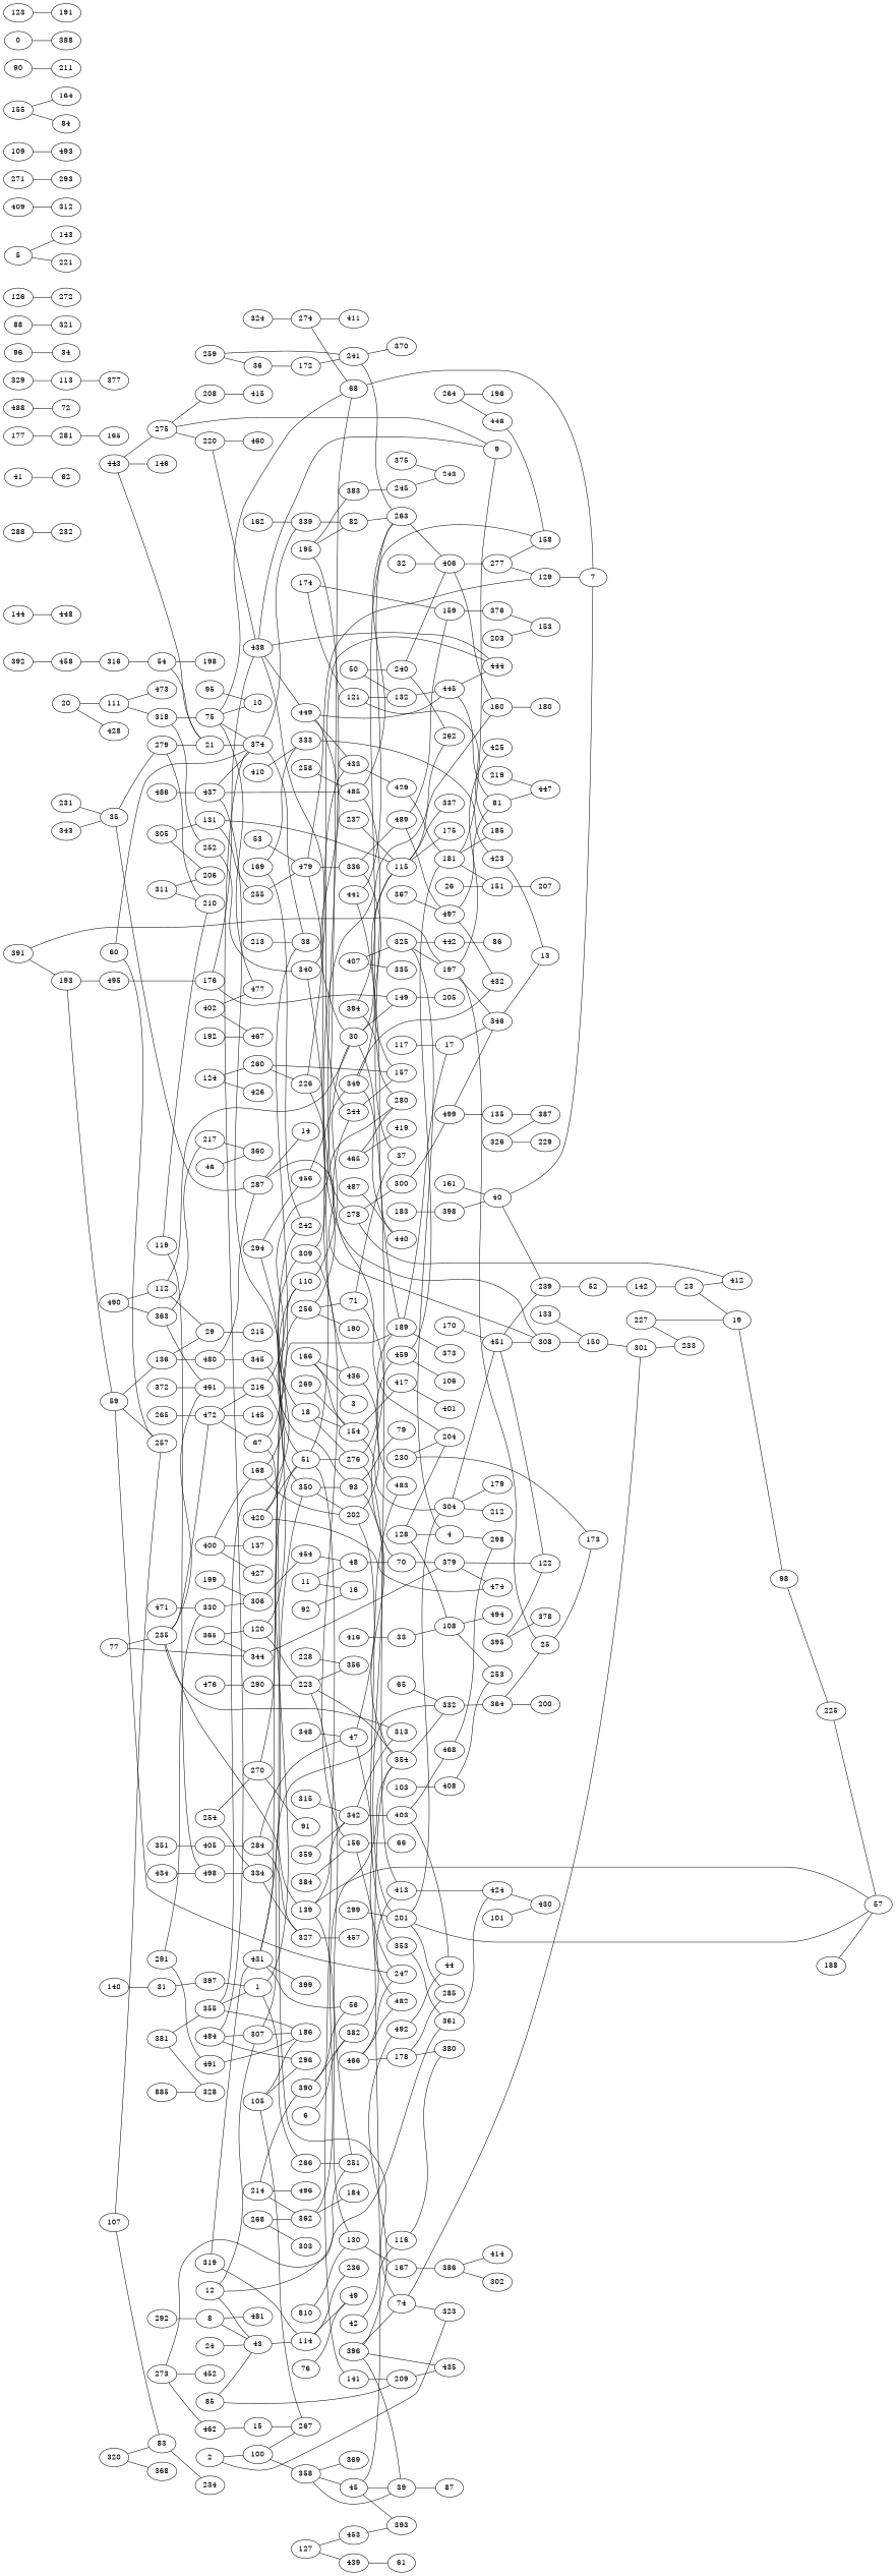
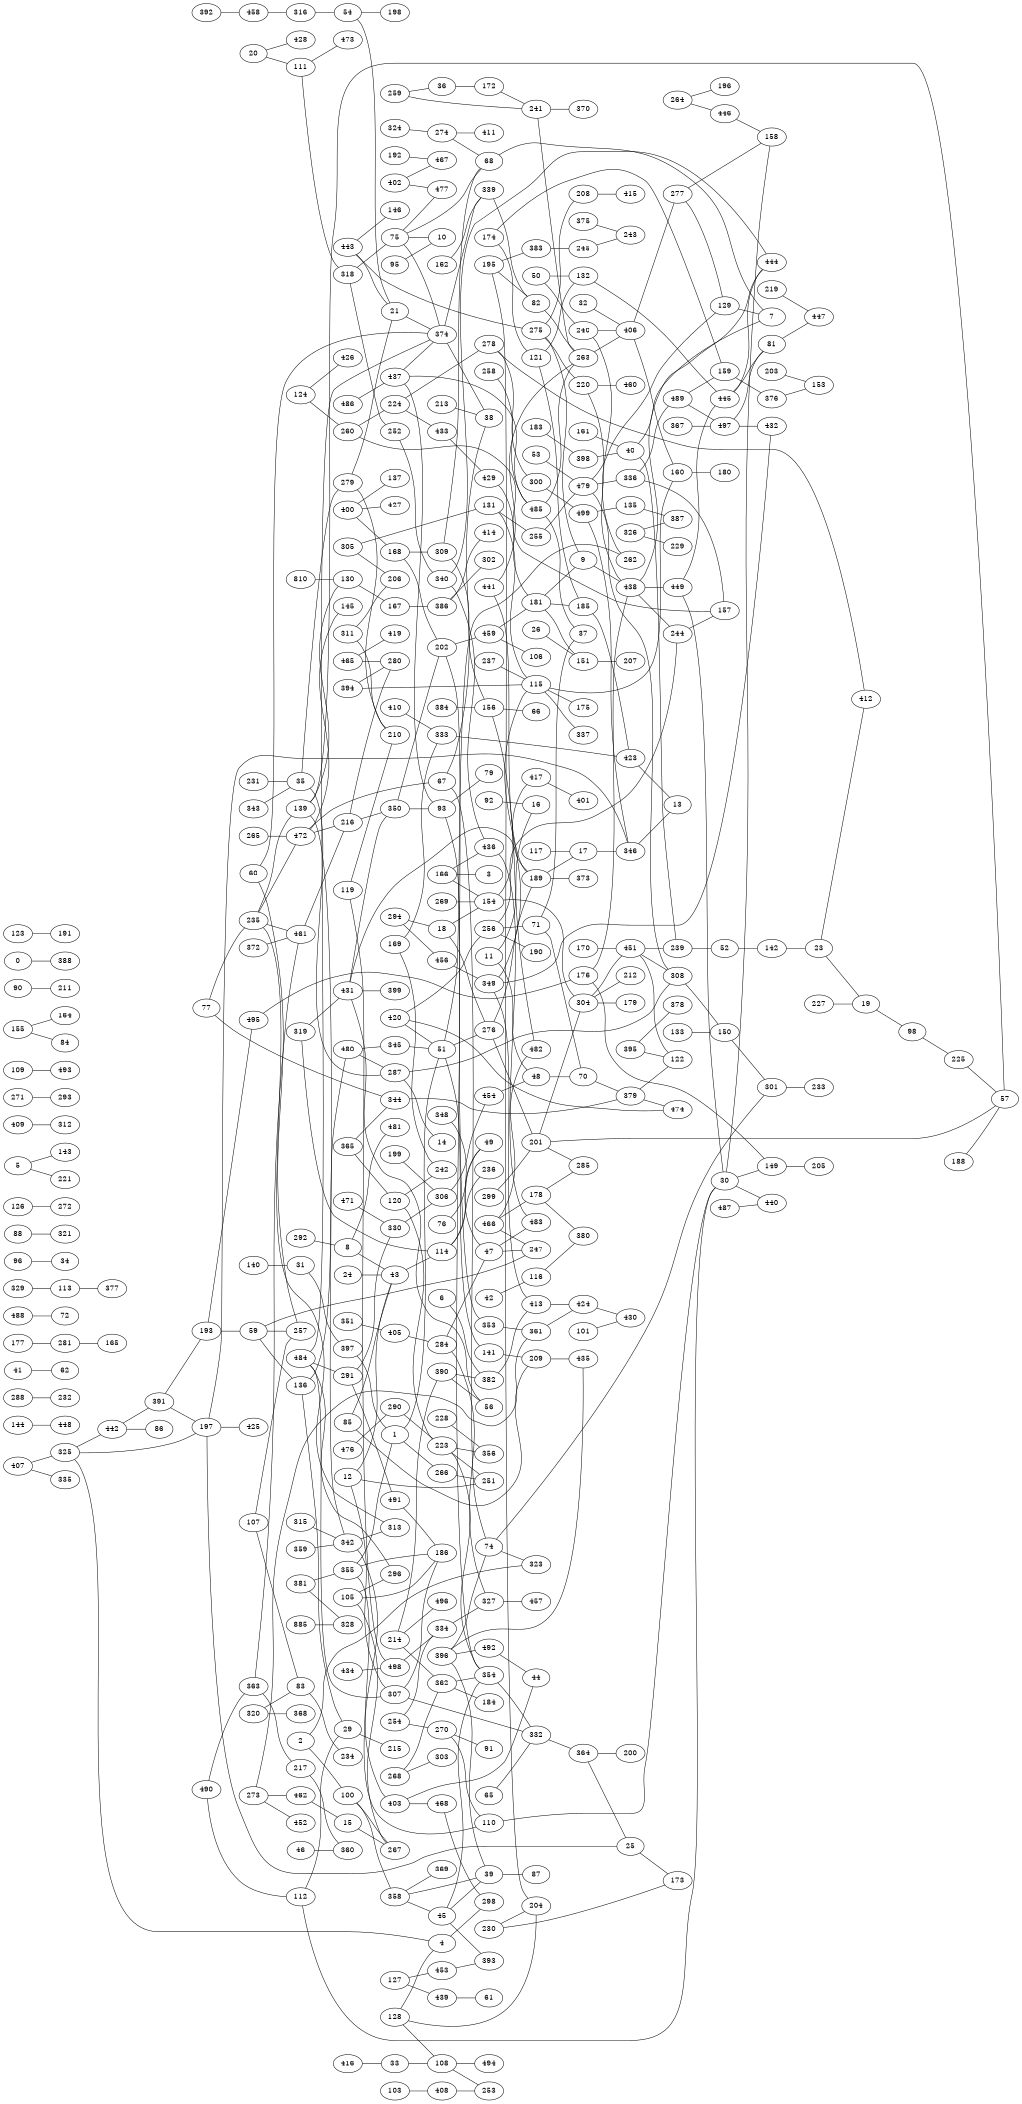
  graph {
    rankdir=LR
    406
    277
    160
    158
    129
    180
    7
    15
    267
    332
    364
    25
    200
    173
    108
    253
    494
    45
    354
    39
    393
    87
    75
    10
    477
    68
    374
    38
    339
    459
    106
    181
    185
    9
    151
    154
    304
    417
    451
    212
    179
    401
    308
    122
    239
    342
    403
    313
    468
    44
    298
    11
    48
    16
    70
    379
    279
    210
    21
    292
    8
    481
    43
    114
    276
    189
    201
    17
    373
    285
    57
    346
    294
    18
    456
    349
    130
    167
    386
    414
    302
    47
    247
    483
    258
    485
    37
    263
    287
    14
    150
    301
    438
    449
    244
    433
    30
    445
    157
    429
    149
    440
    81
    444
    479
    336
    489
    136
    29
    480
    215
    345
    306
    454
    431
    350
    56
    399
    93
    202
    115
    413
    432
    337
    175
    424
    142
    23
    412
    19
    98
    176
    205
    144
    448
    236
    49
    405
    284
    327
    457
    131
    255
    77
    235
    344
    461
    472
    139
    216
    67
    145
    195
    204
    383
    82
    245
    363
    217
    360
    280
    124
    426
    260
-   224 [label=226]
+   224
    74
    323
    233
    359
    348
    121
    132
    423
    13
    268
    362
    303
    184
    430
    291
    330
    491
    186
    273
    452
    462
    361
    376
    153
    12
    307
    251
    110
    484
    296
    156
    66
    482
    107
    83
    257
    234
    319
    275
    220
    208
    460
    415
    278
    325
    197
    4
    442
    425
    391
    86
    365
    120
    223
    242
    356
    101
    199
    309
    420
    474
    51
    256
    262
    141
    190
    71
    316
    54
    198
    410
    333
    6
    382
    111
    473
    318
    252
    116
    380
    166
    3
    436
    214
    496
    390
    288
    232
    79
    209
    n256 [label=810]
    227
    41
    62
    36
    172
    241
    370
    407
    335
    231
    35
    240
    443
    146
    358
    369
    396
    492
    435
    355
    1
    266
    340
    299
    476
    290
    85
    193
    59
    495
    177
    281
    165
    213
    159
    497
    254
    270
    334
    91
    52
    243
    103
    408
    375
    487
    488
    72
    127
    439
    453
    61
    225
    40
    128
    178
    169
    447
    326
    229
    387
    60
    183
    398
    113
    377
    96
    34
    53
    300
    499
    135
    343
    397
    259
    88
    321
    76
    126
    272
    381
    328
    402
    467
    32
    471
    324
    274
    411
    320
    368
    207
    26
    441
    174
    465
    419
    498
    458
    5
    143
    221
    112
    394
    105
    230
    203
    400
    427
    168
    137
    92
    46
    353
    372
    269
    351
    119
    2
    100
    42
    n378 [label=885]
    237
    409
    312
    264
    446
    196
    367
    490
    265
    192
    384
    271
    293
    395
    378
    466
    20
    428
    109
    493
    311
    206
    50
    486
    437
    228
    95
    434
    162
    219
    188
    155
    164
    84
    31
    140
    90
    211
    24
    170
    315
    305
    416
    33
    0
    388
    161
    65
    123
    191
    133
    329
    117
    392
    406 -- 277
    406 -- 160
    277 -- 158
    277 -- 129
    160 -- 180
    129 -- 7
    15 -- 267
    332 -- 364
    364 -- 25
    364 -- 200
    25 -- 173
    108 -- 253
    108 -- 494
    45 -- 354
    45 -- 39
    45 -- 393
    354 -- 332
    39 -- 87
    75 -- 10
    75 -- 477
    75 -- 68
    75 -- 374
    68 -- 7
    374 -- 38
    374 -- 339
    339 -- 82
    459 -- 106
    459 -- 181
    181 -- 185
    181 -- 9
    181 -- 151
+   185 -- 423
    9 -- 438
    151 -- 207
    154 -- 304
    154 -- 417
    304 -- 451
    304 -- 212
    304 -- 179
    417 -- 401
    451 -- 308
    451 -- 122
    451 -- 239
    308 -- 150
    239 -- 52
    342 -- 403
    342 -- 313
    403 -- 468
    403 -- 44
    468 -- 298
    11 -- 48
    11 -- 16
    48 -- 70
    70 -- 379
    379 -- 122
    379 -- 474
    279 -- 210
    279 -- 21
    21 -- 374
    292 -- 8
    8 -- 481
    8 -- 43
    43 -- 114
    114 -- 236
    114 -- 49
    276 -- 189
    276 -- 201
    189 -- 17
    189 -- 373
    201 -- 304
    201 -- 285
    201 -- 57
    17 -- 346
    346 -- 13
    294 -- 18
    294 -- 456
    18 -- 154
    18 -- 276
    456 -- 349
    349 -- 115
    349 -- 413
    349 -- 432
    130 -- 167
    167 -- 386
    386 -- 414
    386 -- 302
    47 -- 247
    47 -- 483
    258 -- 485
    485 -- 37
    485 -- 263
    263 -- 406
    287 -- 308
    287 -- 14
    150 -- 301
    301 -- 233
    438 -- 449
    438 -- 244
-   449 -- 433
    449 -- 30
    449 -- 445
    244 -- 157
    433 -- 429
    30 -- 158
    30 -- 149
    30 -- 440
    445 -- 81
    445 -- 444
    429 -- 181
    149 -- 205
    81 -- 447
    444 -- 438
    479 -- 129
    479 -- 308
    479 -- 336
    336 -- 157
    336 -- 489
    489 -- 159
    489 -- 497
    136 -- 29
    136 -- 480
    29 -- 215
    480 -- 287
    480 -- 345
    345 -- 51
    306 -- 454
    454 -- 48
    431 -- 189
    431 -- 350
    431 -- 56
    431 -- 399
    350 -- 93
    350 -- 202
    93 -- 354
    93 -- 79
    202 -- 459
    202 -- 353
    115 -- 160
    115 -- 337
    115 -- 175
    413 -- 424
    424 -- 430
    142 -- 23
    23 -- 412
    23 -- 19
    19 -- 98
    98 -- 225
    176 -- 438
    176 -- 149
    144 -- 448
    405 -- 284
    284 -- 47
    284 -- 327
    327 -- 457
    131 -- 115
    131 -- 255
    255 -- 479
    77 -- 235
    77 -- 344
    235 -- 313
    235 -- 461
    235 -- 472
    235 -- 139
    344 -- 379
    461 -- 216
    472 -- 216
    472 -- 67
    472 -- 145
    139 -- 342
    139 -- 57
    139 -- 130
    216 -- 350
    216 -- 280
    67 -- 38
    67 -- 74
    195 -- 204
    195 -- 383
    195 -- 82
    383 -- 245
    82 -- 263
    245 -- 243
    363 -- 461
    363 -- 217
    217 -- 360
    124 -- 426
    124 -- 260
    260 -- 157
    260 -- 224
    224 -- 433
    224 -- 278
    74 -- 301
    74 -- 323
    359 -- 342
    348 -- 47
    121 -- 185
    121 -- 132
    132 -- 445
    423 -- 13
    268 -- 362
    268 -- 303
    362 -- 354
    362 -- 184
    291 -- 330
    291 -- 491
    330 -- 306
    491 -- 186
    273 -- 452
    273 -- 462
    273 -- 361
    462 -- 15
    361 -- 424
    376 -- 153
    12 -- 43
    12 -- 307
    12 -- 251
    307 -- 332
    307 -- 186
    110 -- 30
    484 -- 374
+   484 -- 291
    484 -- 307
    484 -- 296
    156 -- 66
    156 -- 482
    107 -- 83
    107 -- 257
    83 -- 234
    319 -- 114
    319 -- 431
    275 -- 9
    275 -- 220
    275 -- 208
    220 -- 438
    220 -- 460
    208 -- 415
    278 -- 412
    278 -- 300
    325 -- 197
    325 -- 4
    325 -- 442
    197 -- 25
    197 -- 346
    197 -- 425
    4 -- 298
+   442 -- 391
    442 -- 86
    391 -- 197
    391 -- 193
    365 -- 344
    365 -- 120
    120 -- 223
    120 -- 242
    223 -- 354
    223 -- 251
    223 -- 356
    101 -- 430
    199 -- 306
    309 -- 68
    309 -- 156
    420 -- 474
    420 -- 51
    420 -- 256
    51 -- 276
    51 -- 262
    51 -- 141
    256 -- 244
    256 -- 190
    256 -- 71
    141 -- 209
    71 -- 70
    71 -- 37
    316 -- 54
    54 -- 21
    54 -- 198
    410 -- 333
    333 -- 423
    6 -- 382
    382 -- 413
    111 -- 473
    111 -- 318
    318 -- 75
    318 -- 252
    252 -- 340
    116 -- 380
    166 -- 154
    166 -- 3
    166 -- 436
    436 -- 483
    214 -- 362
    214 -- 496
    214 -- 390
    390 -- 56
    390 -- 382
    288 -- 232
    209 -- 435
    n256 -- 130
    227 -- 19
-   227 -- 233
    41 -- 62
    36 -- 172
    172 -- 241
    241 -- 263
    241 -- 370
    407 -- 325
    407 -- 335
    231 -- 35
    35 -- 279
    35 -- 287
    240 -- 406
    240 -- 262
    443 -- 21
    443 -- 275
    443 -- 146
    358 -- 45
    358 -- 39
    358 -- 369
    396 -- 39
    396 -- 74
    396 -- 492
    396 -- 435
    492 -- 44
    355 -- 186
    355 -- 110
    355 -- 1
    1 -- 51
    1 -- 266
    266 -- 251
    340 -- 444
    340 -- 436
    299 -- 201
    476 -- 290
    290 -- 223
    85 -- 43
    85 -- 209
    193 -- 59
    193 -- 495
    59 -- 247
    59 -- 136
    59 -- 257
    495 -- 176
    177 -- 281
    281 -- 165
    213 -- 38
    159 -- 376
    497 -- 81
    497 -- 432
    254 -- 270
    254 -- 334
    270 -- 110
    270 -- 91
    334 -- 327
    52 -- 142
    103 -- 408
    408 -- 253
    375 -- 243
    487 -- 440
    488 -- 72
    127 -- 439
    127 -- 453
    439 -- 61
    453 -- 393
    225 -- 57
    40 -- 7
    40 -- 239
    128 -- 108
    128 -- 204
    128 -- 4
    178 -- 285
    178 -- 380
    169 -- 242
    169 -- 333
    326 -- 229
    326 -- 387
    60 -- 374
    60 -- 257
    183 -- 398
    398 -- 40
    113 -- 377
    96 -- 34
    53 -- 479
    300 -- 499
    499 -- 346
    499 -- 135
    135 -- 387
    343 -- 35
    397 -- 1
    259 -- 36
    259 -- 241
    88 -- 321
    76 -- 49
    126 -- 272
    381 -- 355
    381 -- 328
    402 -- 477
    402 -- 467
    32 -- 406
    471 -- 330
    324 -- 274
    274 -- 68
    274 -- 411
    320 -- 83
    320 -- 368
    26 -- 151
    441 -- 189
    441 -- 263
    174 -- 121
    174 -- 159
    465 -- 280
    465 -- 419
    498 -- 334
    458 -- 316
    5 -- 143
    5 -- 221
    112 -- 30
    112 -- 29
    394 -- 115
    394 -- 280
    105 -- 267
    105 -- 186
    105 -- 296
    230 -- 173
    230 -- 204
    203 -- 153
    400 -- 427
    400 -- 168
    400 -- 137
    168 -- 202
    168 -- 309
    92 -- 16
    46 -- 360
    353 -- 361
    372 -- 461
    269 -- 154
    351 -- 405
    119 -- 210
    119 -- 498
    2 -- 323
    2 -- 100
    100 -- 267
    100 -- 358
    42 -- 116
    n378 -- 328
    237 -- 115
    409 -- 312
    264 -- 446
    264 -- 196
    446 -- 158
    367 -- 497
    490 -- 363
    490 -- 112
    265 -- 472
    192 -- 467
    384 -- 156
    271 -- 293
    395 -- 122
    395 -- 378
    466 -- 247
    466 -- 482
    466 -- 178
    20 -- 111
    20 -- 428
    109 -- 493
    311 -- 210
    311 -- 206
    50 -- 132
    50 -- 240
    486 -- 437
    437 -- 374
    437 -- 485
    437 -- 93
    228 -- 356
    95 -- 10
    434 -- 498
    162 -- 339
    219 -- 447
    188 -- 57
    155 -- 164
    155 -- 84
    31 -- 397
    140 -- 31
    90 -- 211
    24 -- 43
    170 -- 451
    315 -- 342
    305 -- 131
    305 -- 206
    416 -- 33
    33 -- 108
    0 -- 388
    161 -- 40
    65 -- 332
    123 -- 191
    133 -- 150
    329 -- 113
    117 -- 17
    392 -- 458
  }
